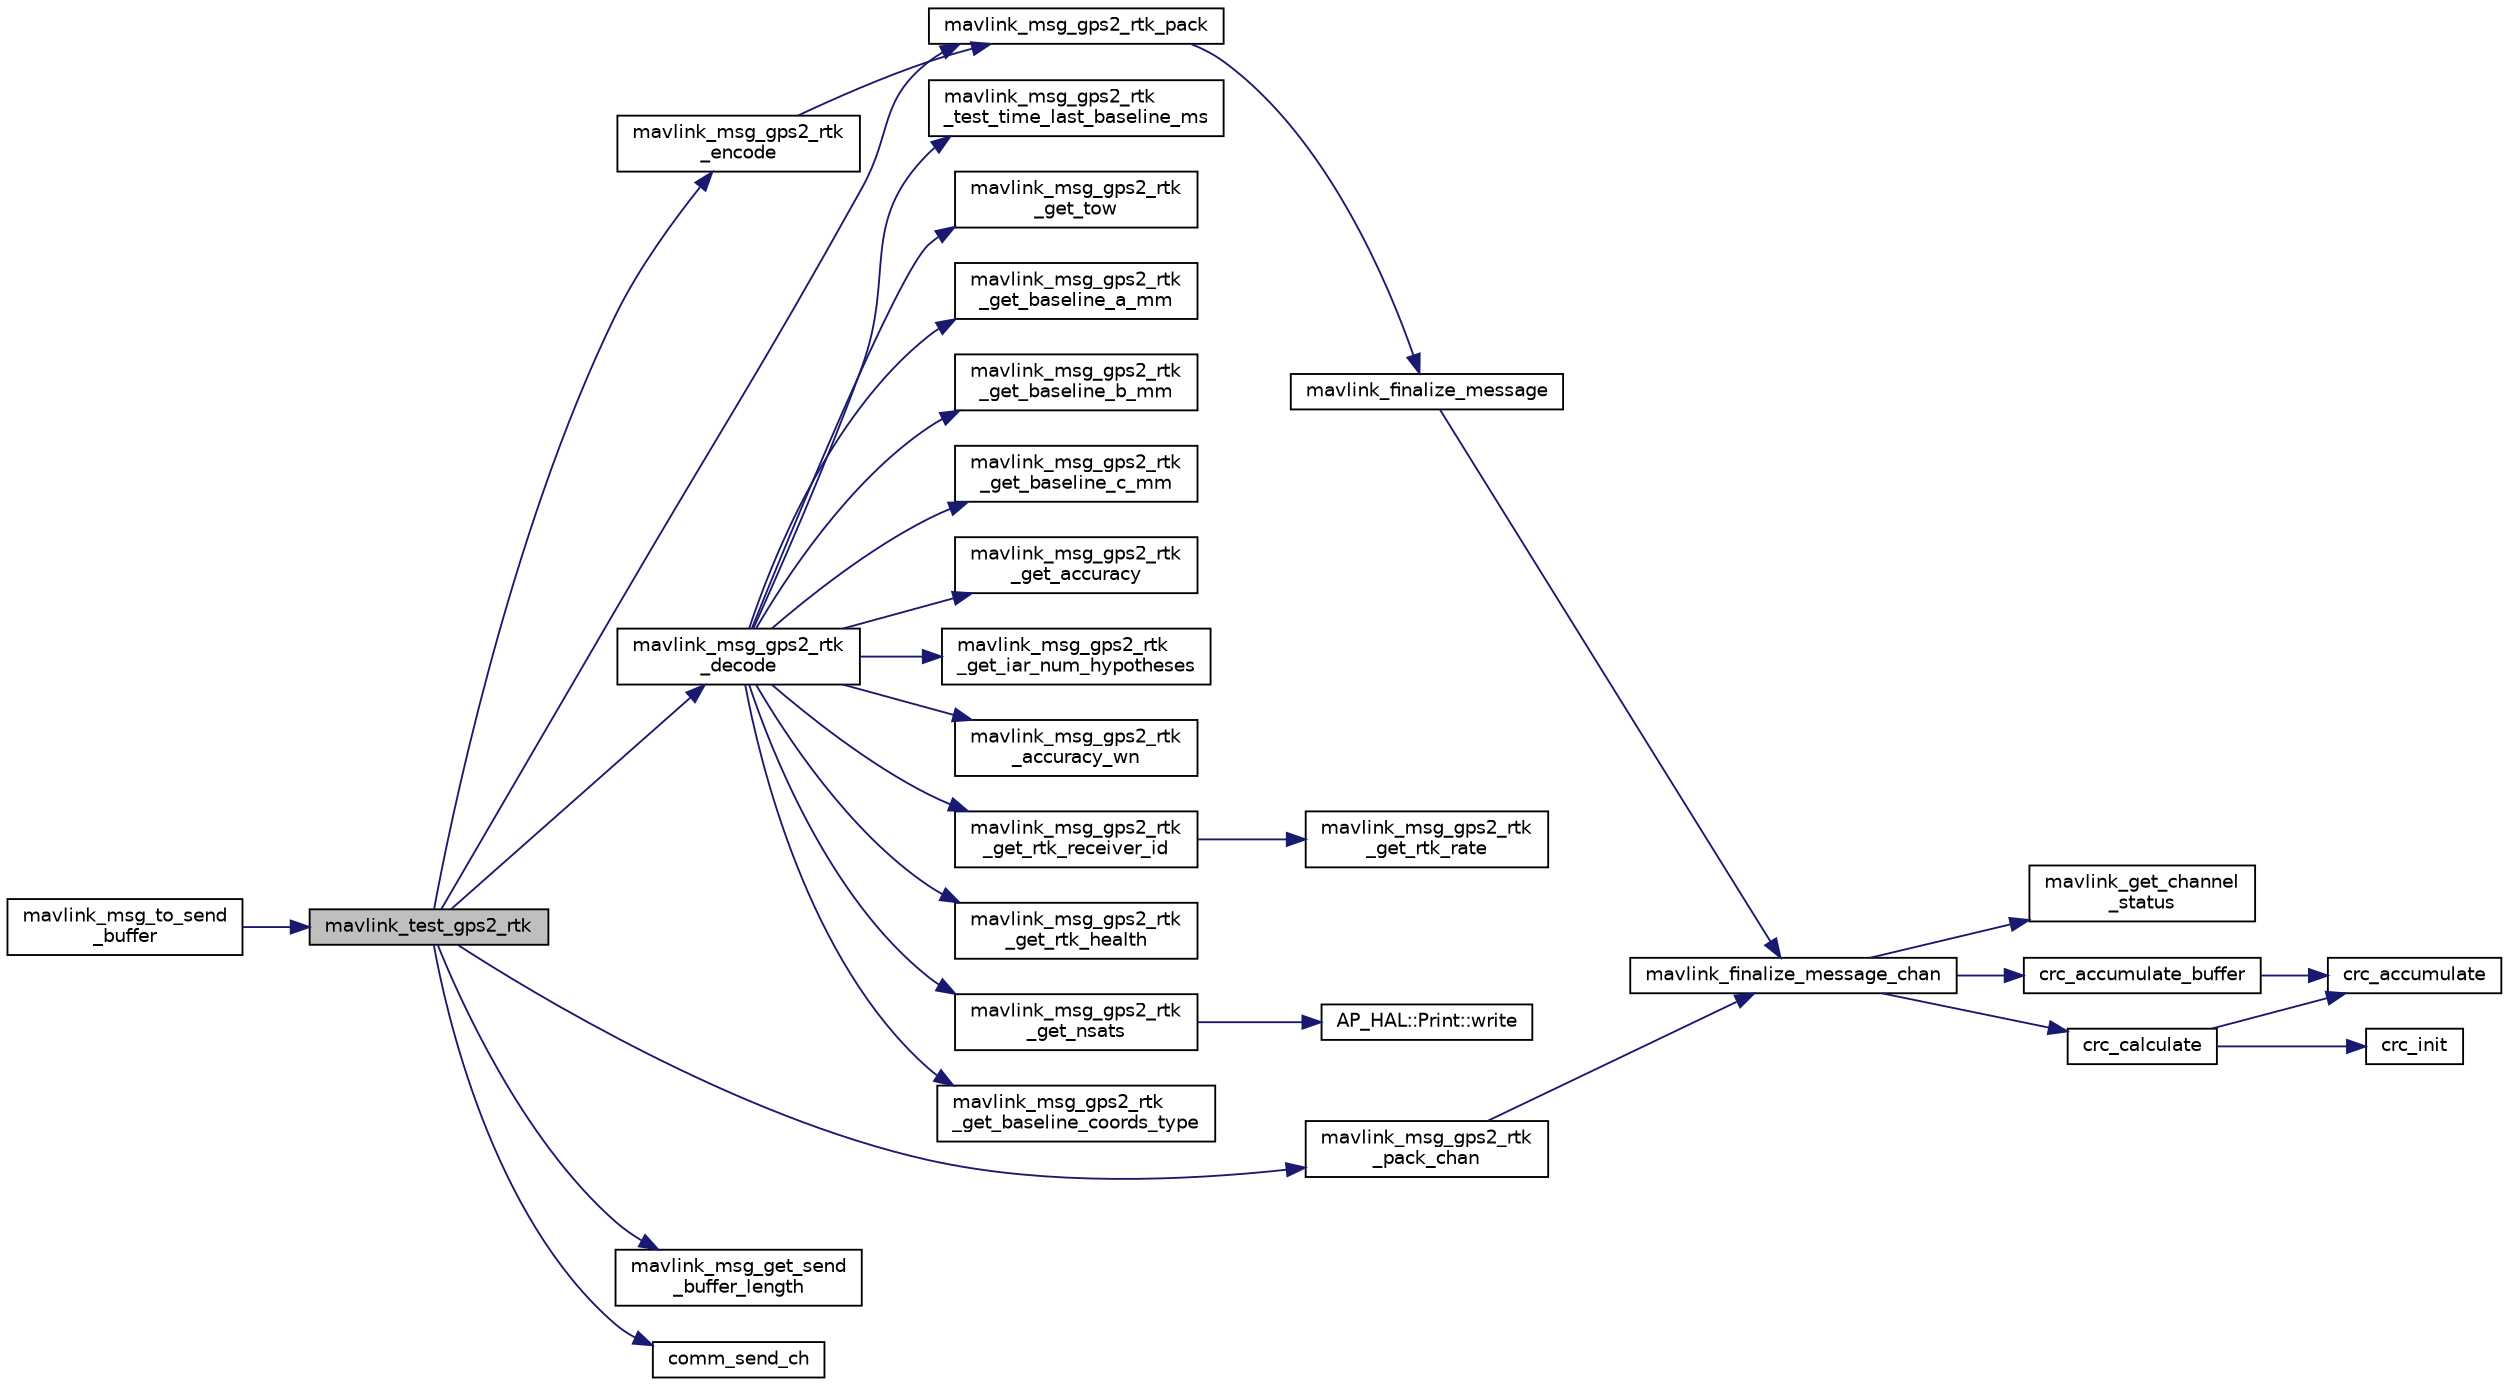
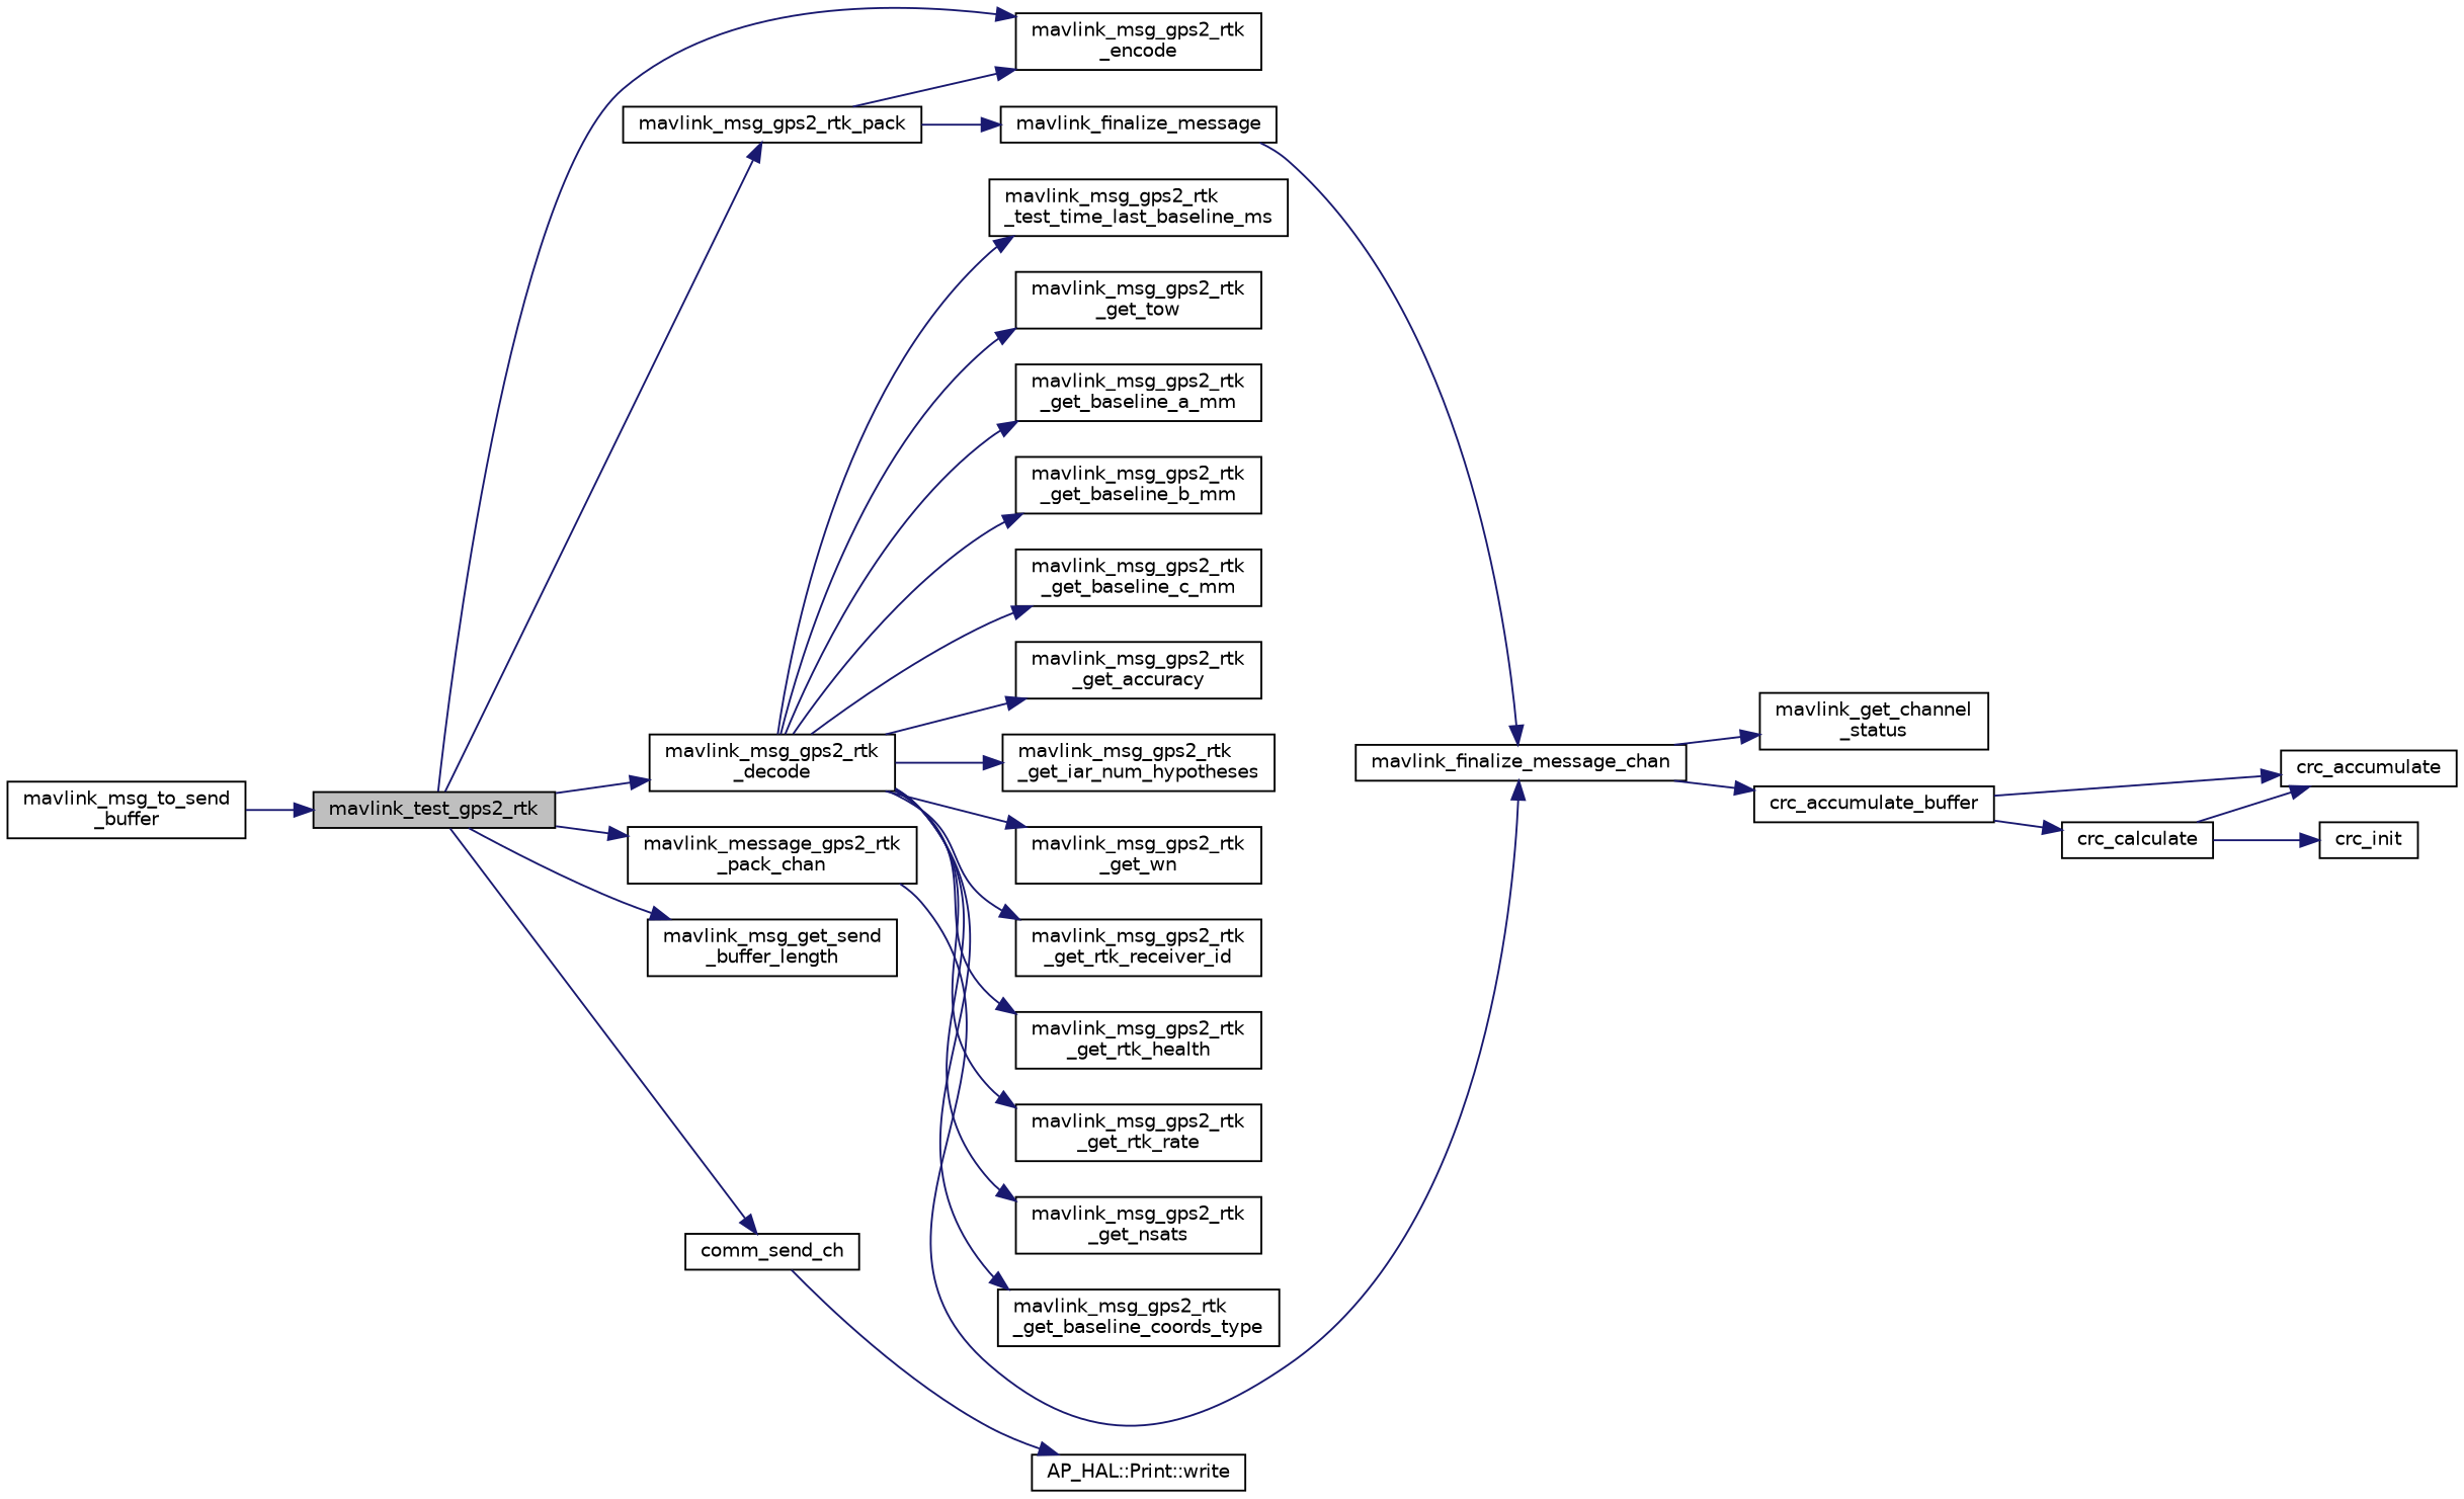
  digraph {
    rankdir=LR
    node [color=black fillcolor=white fontname=Helvetica fontsize=10 shape=record style=filled]
    edge [color=midnightblue fontname=Helvetica fontsize=10 labelfontname=Helvetica labelfontsize=10 style=solid]
    n1 [fillcolor=grey75 fontcolor=black height=0.2 label=mavlink_test_gps2_rtk width=0.4]
    n2 [height=0.2 label="mavlink_msg_gps2_rtk\l_encode" width=0.4]
    n3 [height=0.2 label=mavlink_msg_gps2_rtk_pack width=0.4]
    n4 [height=0.2 label="mavlink_msg_gps2_rtk\l_decode" width=0.4]
-   n5 [height=0.2 label="mavlink_msg_gps2_rtk\l_pack_chan" width=0.4]
+   n5 [height=0.2 label="mavlink_message_gps2_rtk\l_pack_chan" width=0.4]
    n6 [height=0.2 label="mavlink_msg_get_send\l_buffer_length" width=0.4]
    n7 [height=0.2 label=comm_send_ch width=0.4]
    n8 [height=0.2 label=mavlink_finalize_message width=0.4]
    n9 [height=0.2 label="mavlink_msg_gps2_rtk\l_test_time_last_baseline_ms" width=0.4]
    n10 [height=0.2 label="mavlink_msg_gps2_rtk\l_get_tow" width=0.4]
    n11 [height=0.2 label="mavlink_msg_gps2_rtk\l_get_baseline_a_mm" width=0.4]
    n12 [height=0.2 label="mavlink_msg_gps2_rtk\l_get_baseline_b_mm" width=0.4]
    n13 [height=0.2 label="mavlink_msg_gps2_rtk\l_get_baseline_c_mm" width=0.4]
    n14 [height=0.2 label="mavlink_msg_gps2_rtk\l_get_accuracy" width=0.4]
    n15 [height=0.2 label="mavlink_msg_gps2_rtk\l_get_iar_num_hypotheses" width=0.4]
-   n16 [height=0.2 label="mavlink_msg_gps2_rtk\l_accuracy_wn" width=0.4]
+   n16 [height=0.2 label="mavlink_msg_gps2_rtk\l_get_wn" width=0.4]
    n17 [height=0.2 label="mavlink_msg_gps2_rtk\l_get_rtk_receiver_id" width=0.4]
    n18 [height=0.2 label="mavlink_msg_gps2_rtk\l_get_rtk_health" width=0.4]
    n19 [height=0.2 label="mavlink_msg_gps2_rtk\l_get_rtk_rate" width=0.4]
    n20 [height=0.2 label="mavlink_msg_gps2_rtk\l_get_nsats" width=0.4]
    n21 [height=0.2 label="mavlink_msg_gps2_rtk\l_get_baseline_coords_type" width=0.4]
    n22 [height=0.2 label=mavlink_finalize_message_chan width=0.4]
    n23 [height=0.2 label="mavlink_msg_to_send\l_buffer" width=0.4]
    n24 [height=0.2 label="AP_HAL::Print::write" width=0.4]
    n25 [height=0.2 label="mavlink_get_channel\l_status" width=0.4]
    n26 [height=0.2 label=crc_calculate width=0.4]
    n27 [height=0.2 label=crc_accumulate_buffer width=0.4]
    n28 [height=0.2 label=crc_accumulate width=0.4]
    n29 [height=0.2 label=crc_init width=0.4]
    n1 -> n2
    n1 -> n3
    n1 -> n4
    n1 -> n5
    n1 -> n6
    n1 -> n7
-   n2 -> n3
+   n3 -> n2
    n3 -> n8
    n4 -> n9
    n4 -> n10
    n4 -> n11
    n4 -> n12
    n4 -> n13
    n4 -> n14
    n4 -> n15
    n4 -> n16
    n4 -> n17
    n4 -> n18
-   n17 -> n19
+   n4 -> n19
    n4 -> n20
    n4 -> n21
    n5 -> n22
-   n20 -> n24
+   n7 -> n24
    n8 -> n22
    n22 -> n25
-   n22 -> n26
+   n27 -> n26
    n22 -> n27
    n23 -> n1
    n26 -> n28
    n26 -> n29
    n27 -> n28
  }
